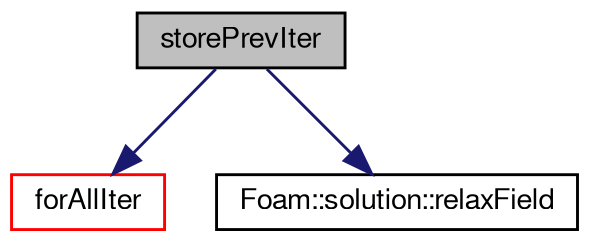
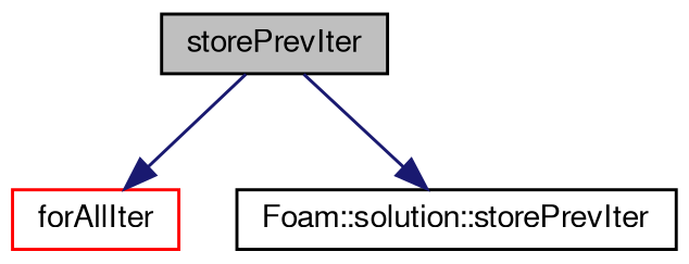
  digraph {
    rankdir=TB
    node [color=black fontname=FreeSans fontsize=10 shape=record]
    edge [color=midnightblue fontname=FreeSans fontsize=10 labelfontname=FreeSans labelfontsize=10 style=solid]
    n1 [fillcolor=grey75 fontcolor=black height=0.2 label=storePrevIter style=filled width=0.4]
    n2 [color=red height=0.2 label=forAllIter width=0.4]
-   n3 [height=0.2 label="Foam::solution::relaxField" width=0.4]
+   n3 [height=0.2 label="Foam::solution::storePrevIter" width=0.4]
    n1 -> n2
    n1 -> n3
  }
